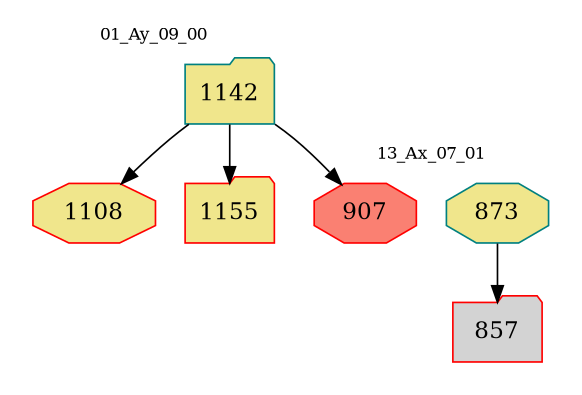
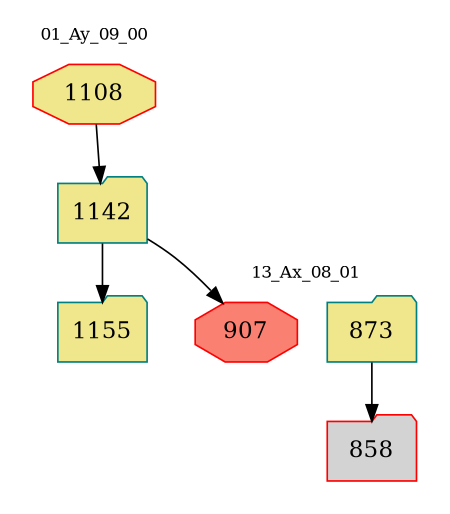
  digraph {
    node [color=teal fillcolor=khaki shape=folder style=filled]
    edge [color=black]
    n1 [label=1142]
    n2 [color=red label=1108 shape=octagon]
-   n3 [color=red label=1155]
-   n4 [label=873 shape=octagon]
-   n5 [color=red fillcolor=lightgrey label=857]
+   n3 [label=1155]
+   n4 [label=873]
+   n5 [color=red fillcolor=lightgrey label=858]
    n6 [color=red fillcolor=salmon label=907 shape=octagon]
    subgraph cluster_1 {
      color=white
      fontsize=10
      label="01_Ay_09_00"
      n1
      n2
      n3
    }
    subgraph cluster_2 {
      color=white
      fontsize=10
-     label="13_Ax_07_01"
+     label="13_Ax_08_01"
      n4
      n5
      n6
    }
-   n1 -> n2
+   n2 -> n1
    n1 -> n3
    n1 -> n6
    n4 -> n5
  }
